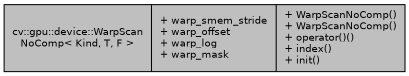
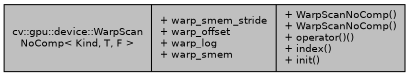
  digraph {
    rankdir=LR
-   n1 [color=black fillcolor=grey75 fontcolor=black fontname=Helvetica fontsize=10 height=0.2 label="{cv::gpu::device::WarpScan\lNoComp\< Kind, T, F \>\n|+ warp_smem_stride\l+ warp_offset\l+ warp_log\l+ warp_mask\l|+ WarpScanNoComp()\l+ WarpScanNoComp()\l+ operator()()\l+ index()\l+ init()\l}" shape=record style=filled width=0.4]
+   n1 [color=black fillcolor=grey75 fontcolor=black fontname=Helvetica fontsize=10 height=0.2 label="{cv::gpu::device::WarpScan\lNoComp\< Kind, T, F \>\n|+ warp_smem_stride\l+ warp_offset\l+ warp_log\l+ warp_smem\l|+ WarpScanNoComp()\l+ WarpScanNoComp()\l+ operator()()\l+ index()\l+ init()\l}" shape=record style=filled width=0.4]
  }
